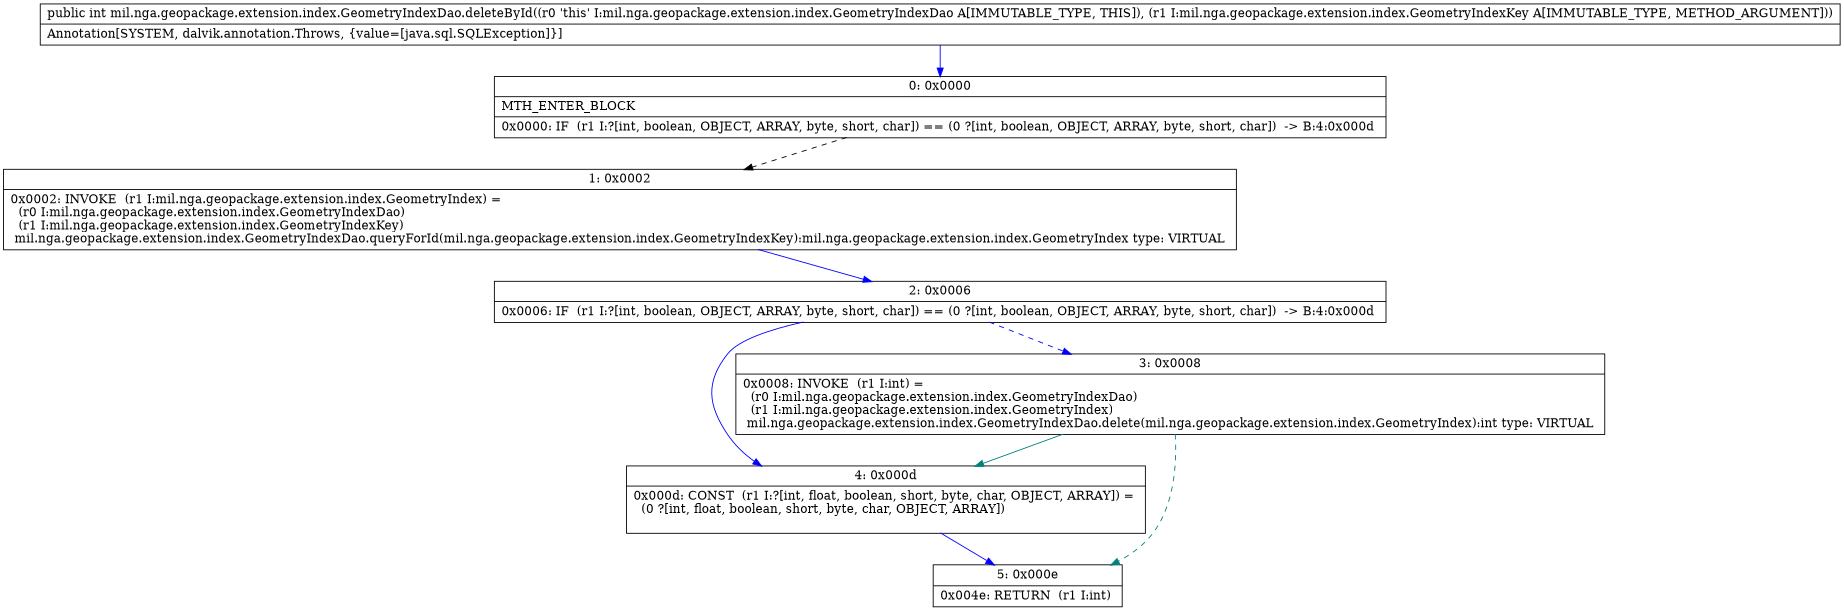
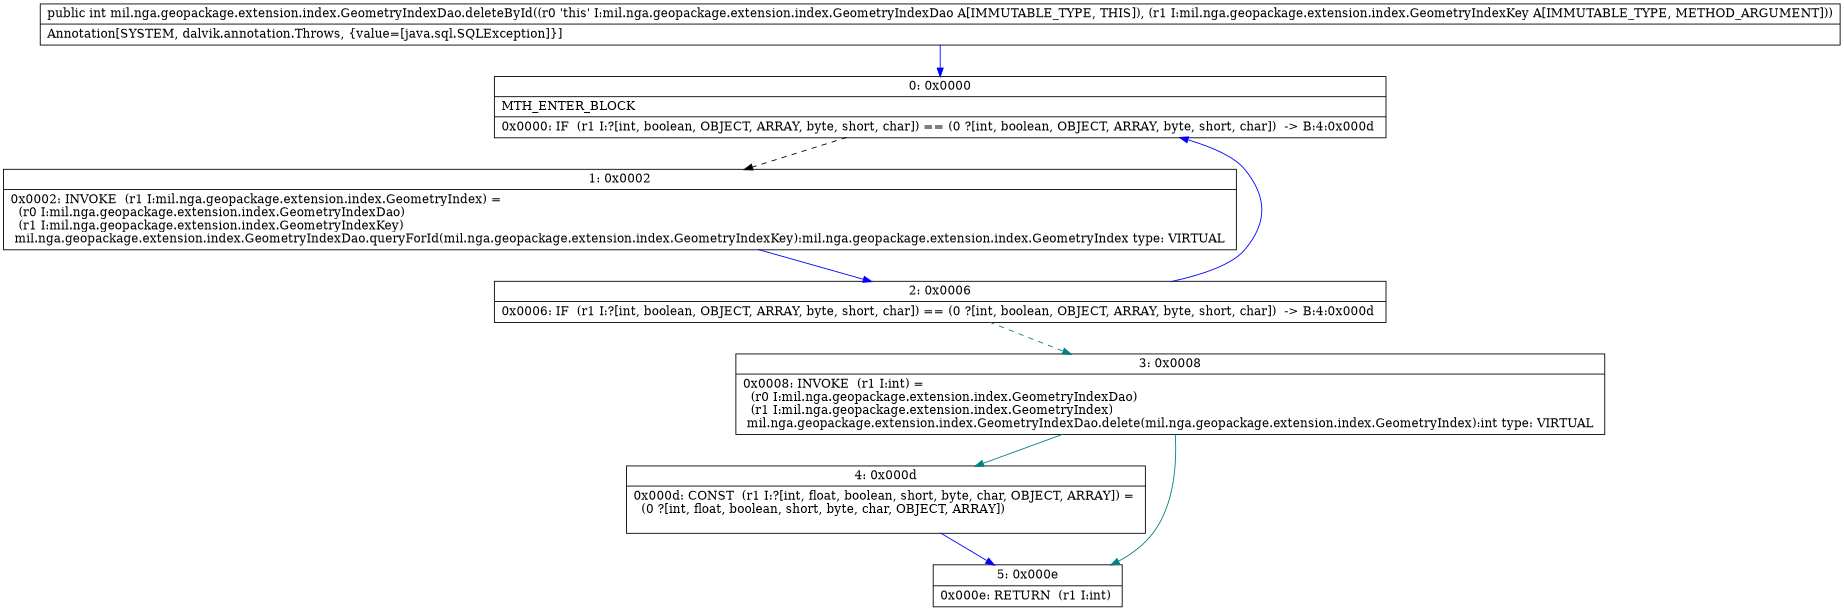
  digraph {
    node [shape=record]
    edge [color=blue]
    n1 [label="{0\:\ 0x0000|MTH_ENTER_BLOCK\l|0x0000: IF  (r1 I:?[int, boolean, OBJECT, ARRAY, byte, short, char]) == (0 ?[int, boolean, OBJECT, ARRAY, byte, short, char])  \-\> B:4:0x000d \l}"]
    n2 [label="{1\:\ 0x0002|0x0002: INVOKE  (r1 I:mil.nga.geopackage.extension.index.GeometryIndex) = \l  (r0 I:mil.nga.geopackage.extension.index.GeometryIndexDao)\l  (r1 I:mil.nga.geopackage.extension.index.GeometryIndexKey)\l mil.nga.geopackage.extension.index.GeometryIndexDao.queryForId(mil.nga.geopackage.extension.index.GeometryIndexKey):mil.nga.geopackage.extension.index.GeometryIndex type: VIRTUAL \l}"]
    n3 [label="{2\:\ 0x0006|0x0006: IF  (r1 I:?[int, boolean, OBJECT, ARRAY, byte, short, char]) == (0 ?[int, boolean, OBJECT, ARRAY, byte, short, char])  \-\> B:4:0x000d \l}"]
    n4 [label="{4\:\ 0x000d|0x000d: CONST  (r1 I:?[int, float, boolean, short, byte, char, OBJECT, ARRAY]) = \l  (0 ?[int, float, boolean, short, byte, char, OBJECT, ARRAY])\l \l}"]
-   n5 [label="{5\:\ 0x000e|0x004e: RETURN  (r1 I:int) \l}"]
+   n5 [label="{5\:\ 0x000e|0x000e: RETURN  (r1 I:int) \l}"]
    n6 [label="{3\:\ 0x0008|0x0008: INVOKE  (r1 I:int) = \l  (r0 I:mil.nga.geopackage.extension.index.GeometryIndexDao)\l  (r1 I:mil.nga.geopackage.extension.index.GeometryIndex)\l mil.nga.geopackage.extension.index.GeometryIndexDao.delete(mil.nga.geopackage.extension.index.GeometryIndex):int type: VIRTUAL \l}"]
    n7 [label="{public int mil.nga.geopackage.extension.index.GeometryIndexDao.deleteById((r0 'this' I:mil.nga.geopackage.extension.index.GeometryIndexDao A[IMMUTABLE_TYPE, THIS]), (r1 I:mil.nga.geopackage.extension.index.GeometryIndexKey A[IMMUTABLE_TYPE, METHOD_ARGUMENT]))  | Annotation[SYSTEM, dalvik.annotation.Throws, \{value=[java.sql.SQLException]\}]\l}"]
    n1 -> n2 [color=black style=dashed]
    n2 -> n3
-   n3 -> n4
-   n3 -> n6 [style=dashed]
+   n3 -> n1
+   n3 -> n6 [color=teal style=dashed]
    n4 -> n5
    n6 -> n4 [color=teal]
-   n6 -> n5 [color=teal style=dashed]
+   n6 -> n5 [color=teal]
    n7 -> n1
  }
